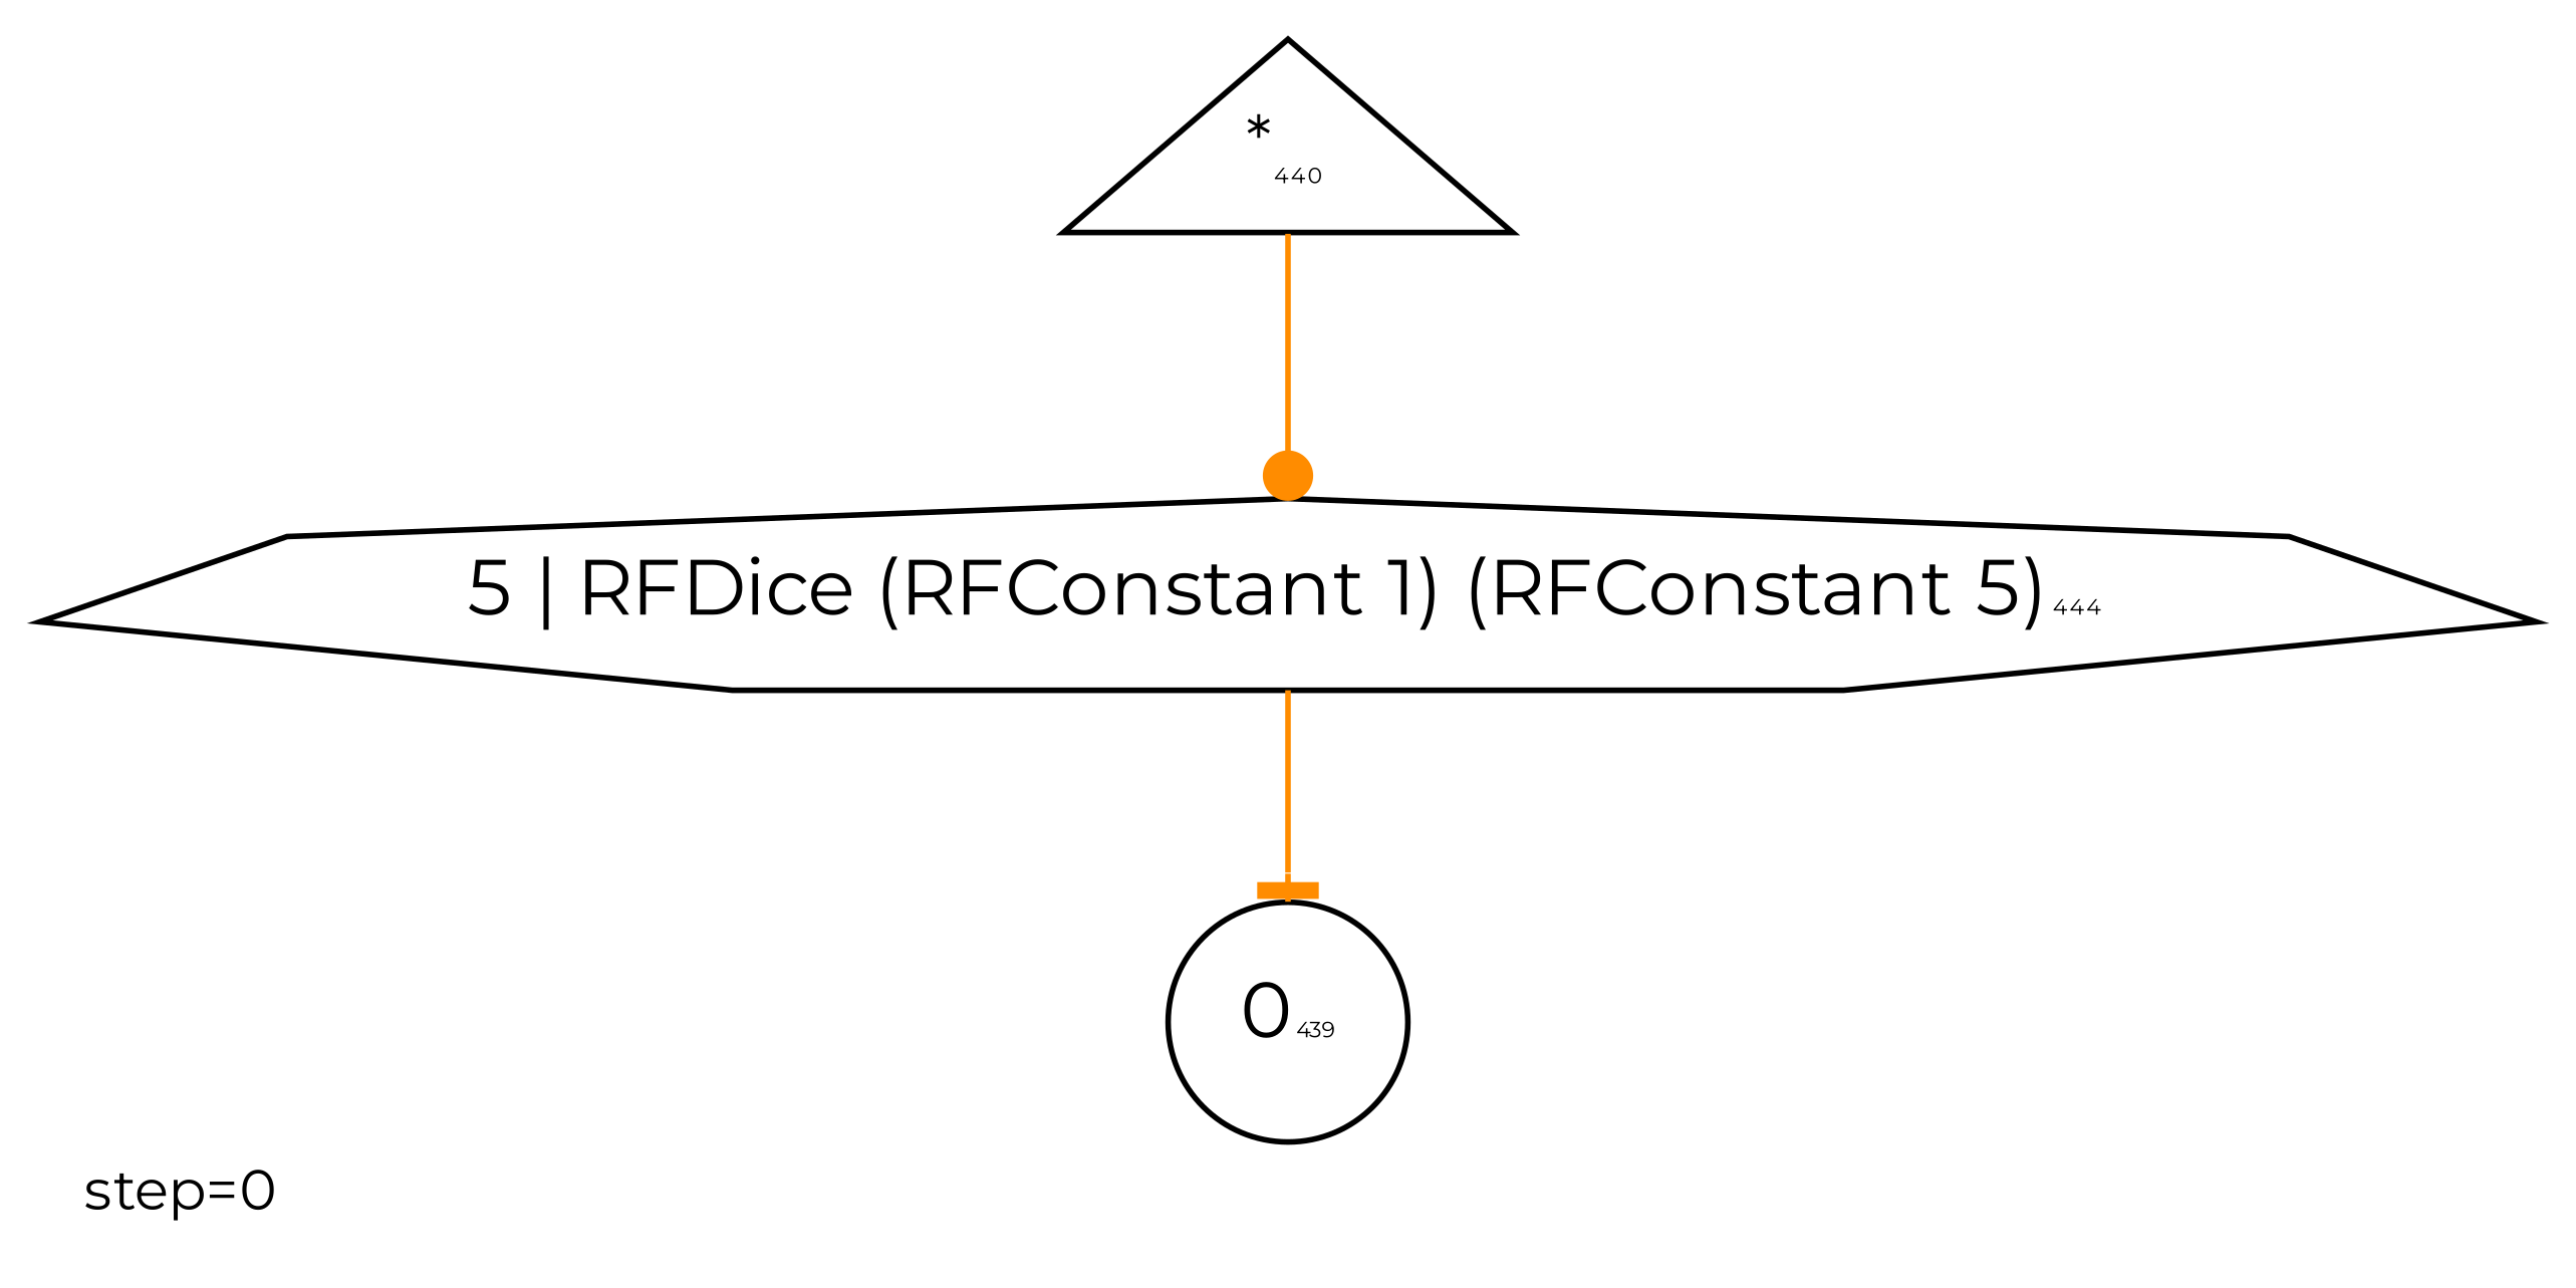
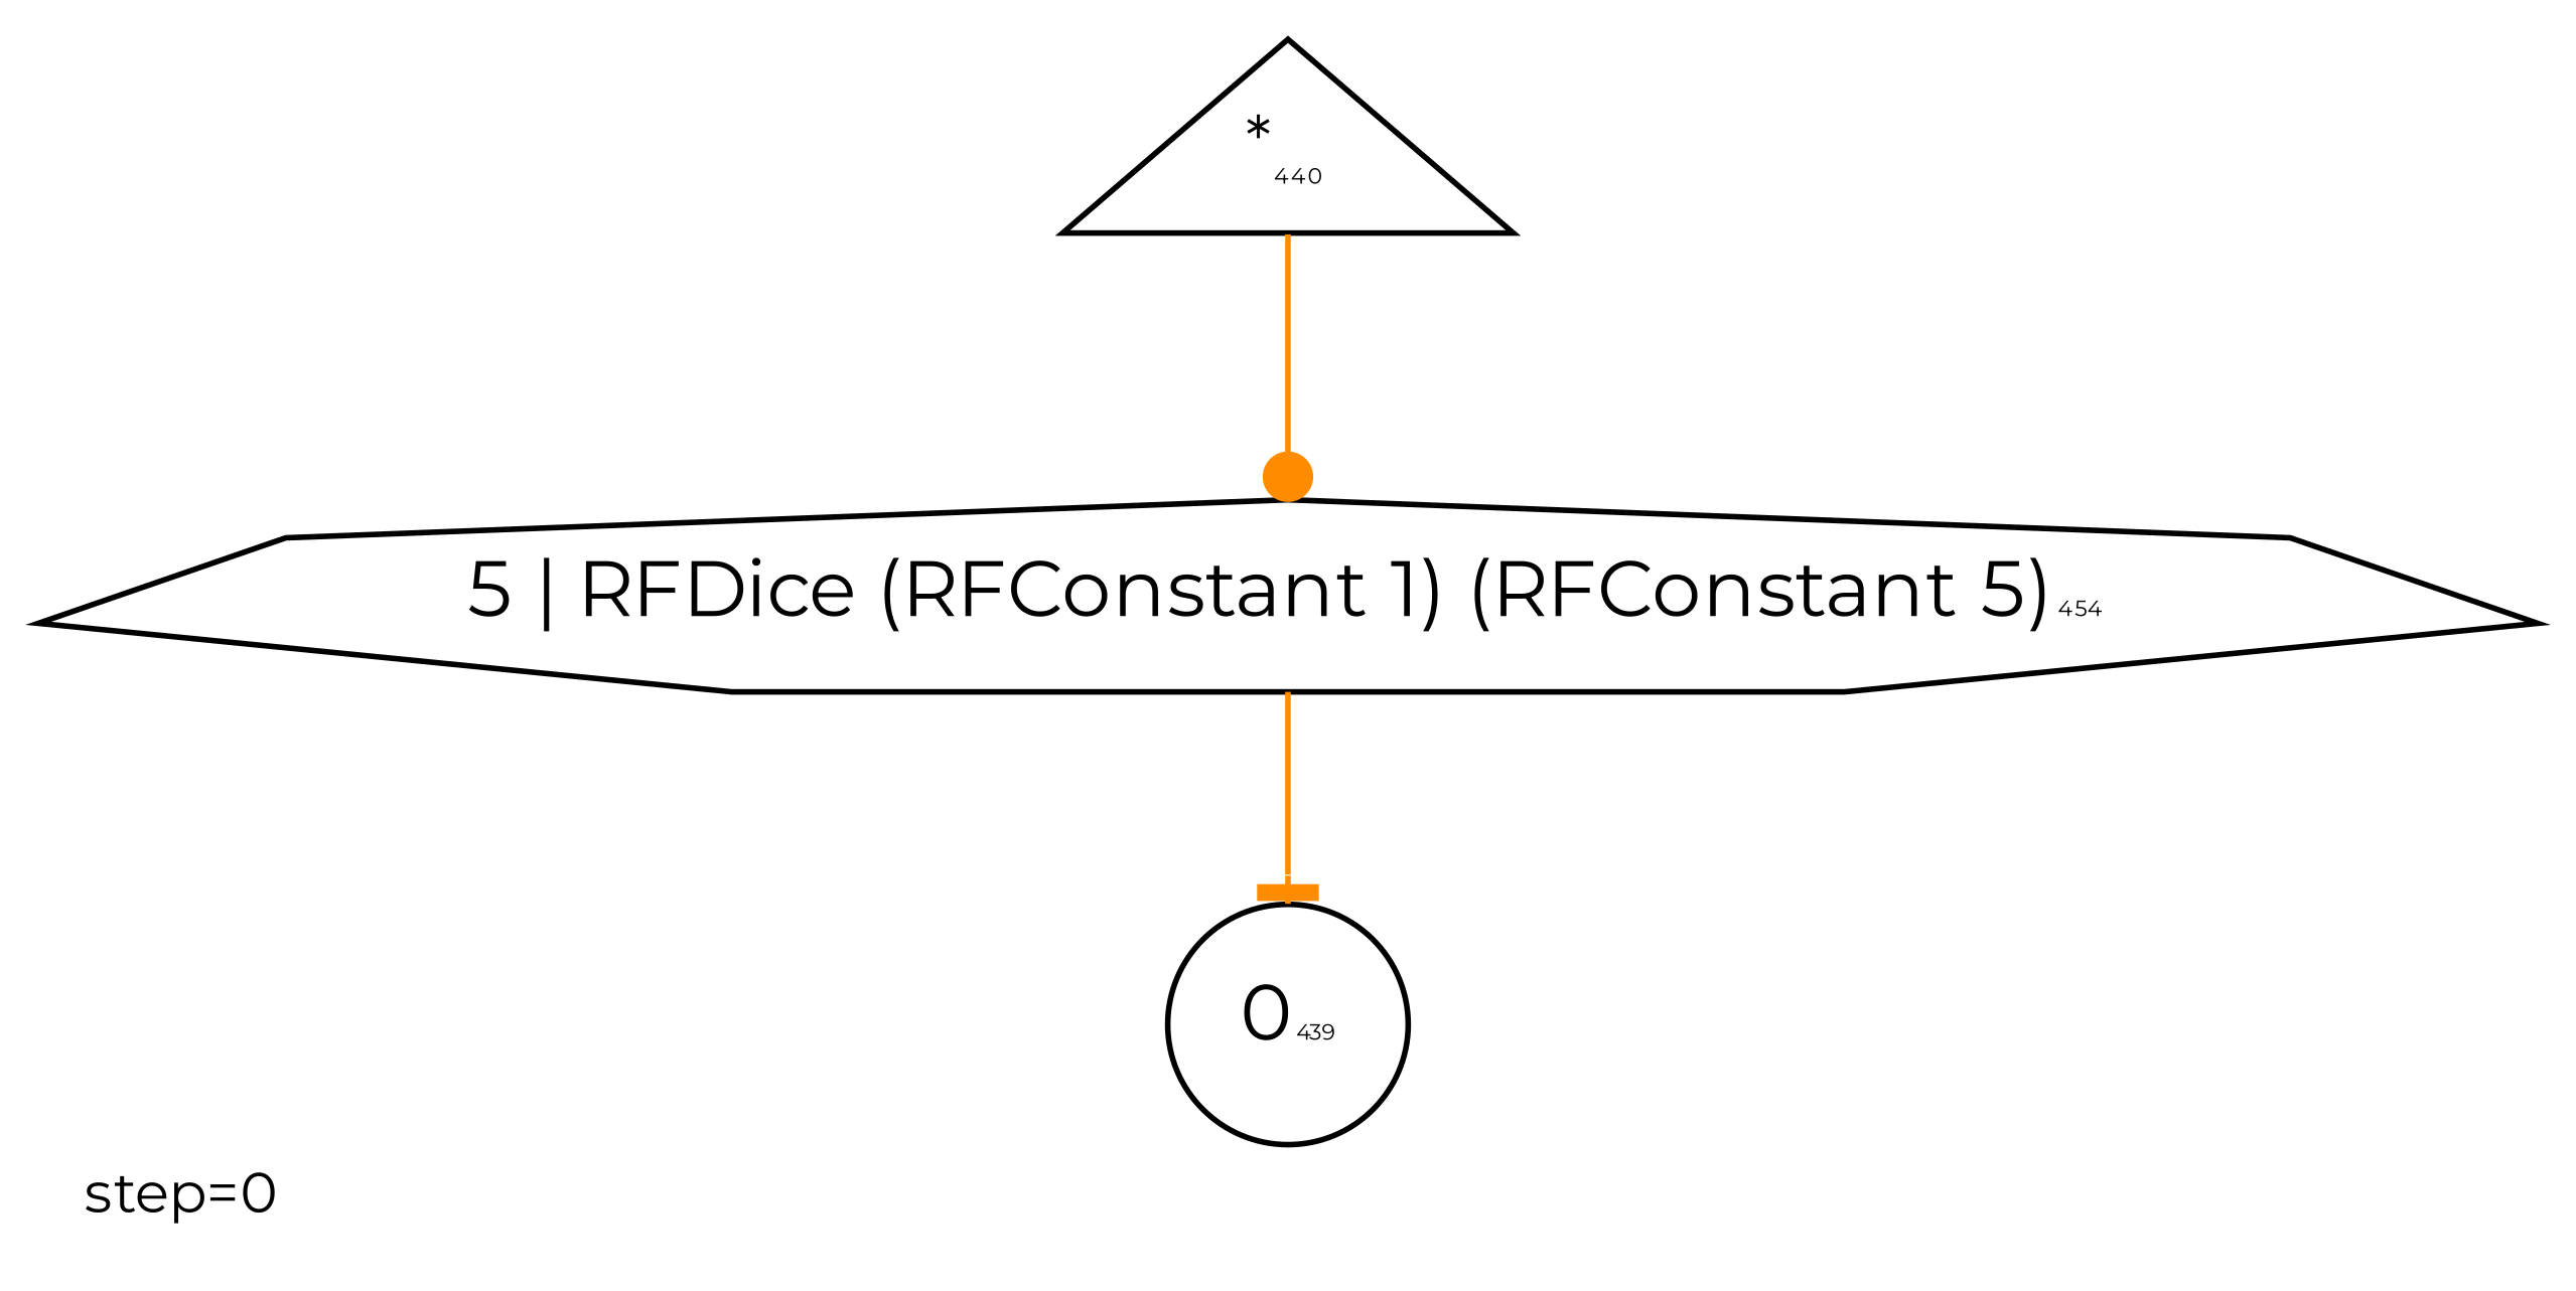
  digraph {
    fontsize=10
    label="step=0"
    labeljust=left
    labelloc=bottom
    fontname=Montserrat
    node [color=black labelfontcolor=black peripheries=1 fontname=Montserrat]
    edge [color=darkorange fontname=Montserrat]
    n1 [label=<0<FONT POINT-SIZE='4'>439</FONT>> shape=circle]
    n2 [label=<<SUP>*</SUP><FONT POINT-SIZE='4'>440</FONT>> shape=triangle]
-   n3 [label=<5 | RFDice (RFConstant 1) (RFConstant 5)<FONT POINT-SIZE='4'>444</FONT>> shape=septagon labelfontcolor=""]
+   n3 [label=<5 | RFDice (RFConstant 1) (RFConstant 5)<FONT POINT-SIZE='4'>454</FONT>> shape=septagon labelfontcolor=""]
    n2 -> n3 [arrowhead=dot]
    n3 -> n1 [arrowhead=tee]
  }
